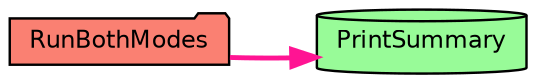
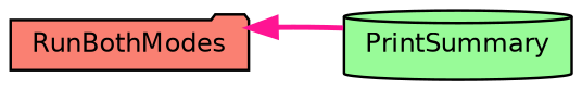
  digraph {
    rankdir=RL
    node [color=black fontname=Helvetica fontsize=10 style=filled]
    n1 [fillcolor=palegreen fontcolor=black height=0.2 label=PrintSummary shape=cylinder width=0.4]
    n2 [fillcolor=salmon height=0.2 label=RunBothModes shape=folder width=0.4]
-   n1 -> n2 [color=deeppink dir=back fontname=Helvetica fontsize=10 labelfontname=Helvetica labelfontsize=10 style=bold]
+   n2 -> n1 [color=deeppink dir=back fontname=Helvetica fontsize=10 labelfontname=Helvetica labelfontsize=10 style=bold]
  }
